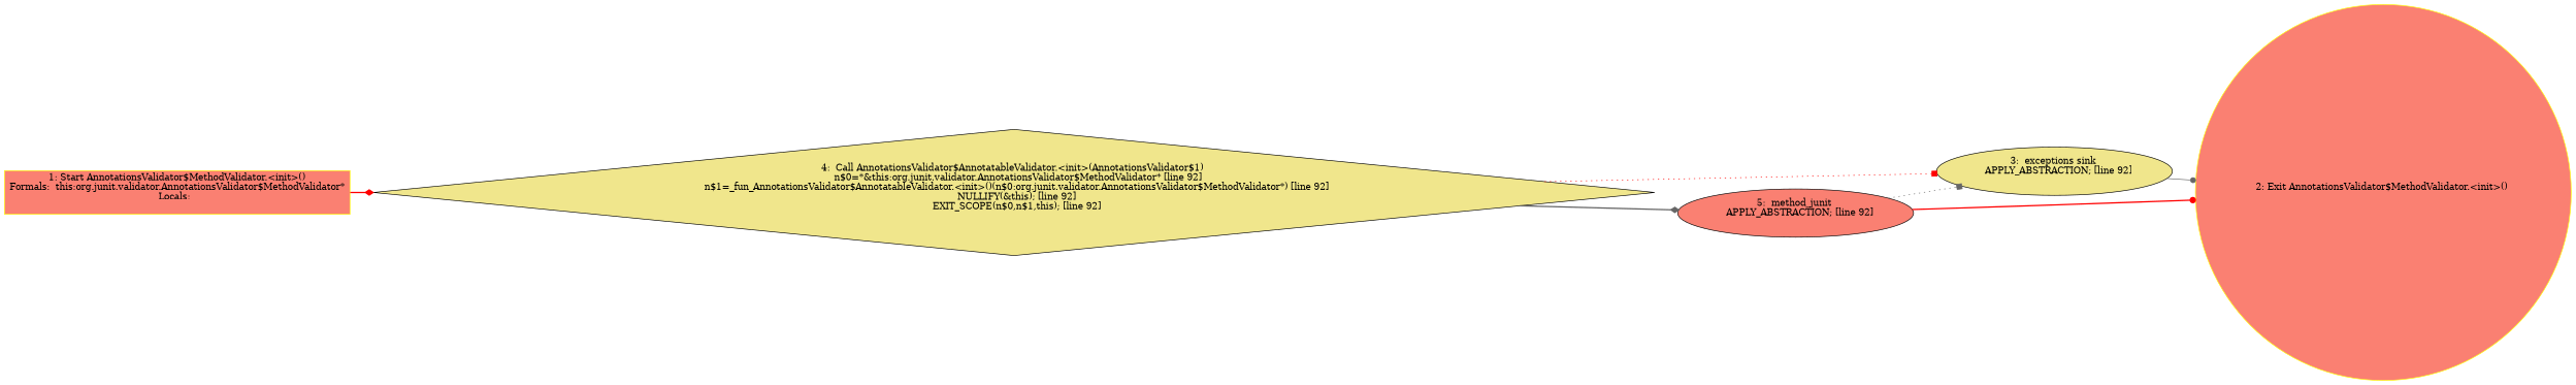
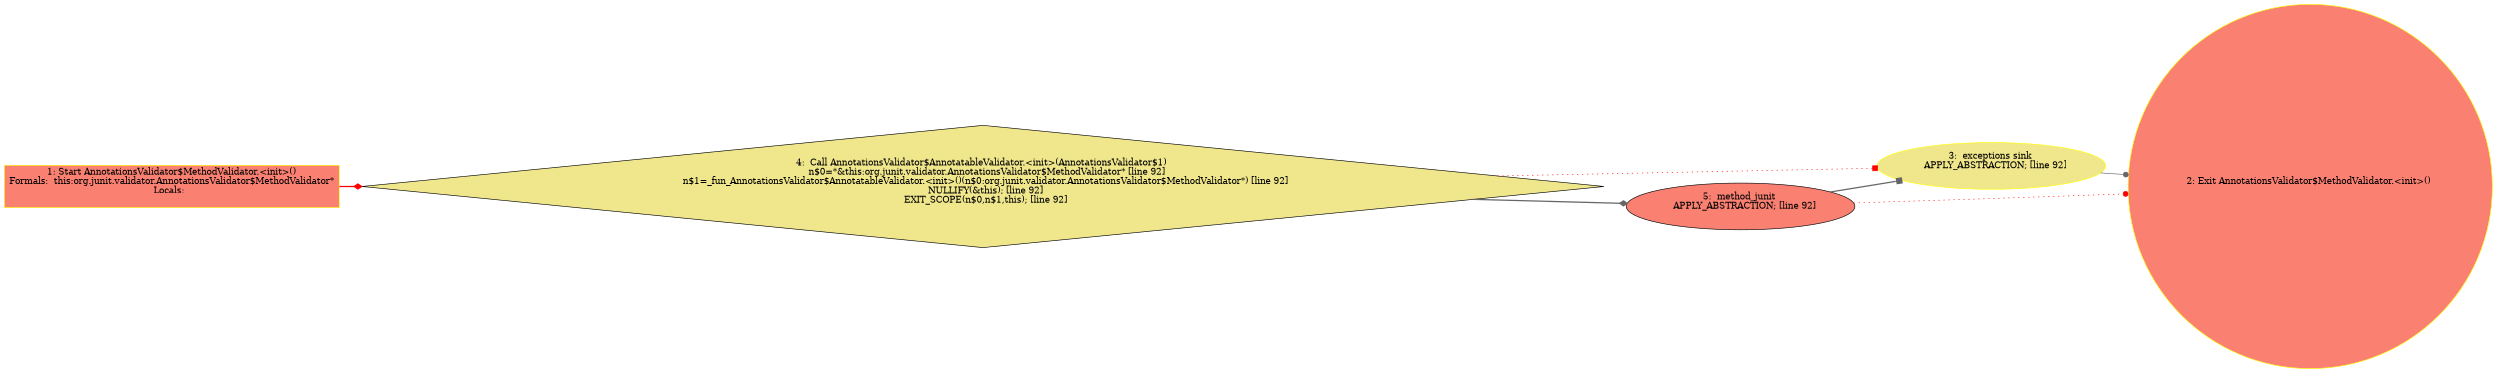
  digraph {
    rankdir=LR
    node [fillcolor=salmon shape=ellipse style=filled]
    edge [arrowhead=diamond color=red style=bold]
    n1 [color=yellow label="1: Start AnnotationsValidator$MethodValidator.<init>()\nFormals:  this:org.junit.validator.AnnotationsValidator$MethodValidator*\nLocals:  \n  " shape=box]
    n2 [fillcolor=khaki label="4:  Call AnnotationsValidator$AnnotatableValidator.<init>(AnnotationsValidator$1) \n   n$0=*&this:org.junit.validator.AnnotationsValidator$MethodValidator* [line 92]\n  n$1=_fun_AnnotationsValidator$AnnotatableValidator.<init>()(n$0:org.junit.validator.AnnotationsValidator$MethodValidator*) [line 92]\n  NULLIFY(&this); [line 92]\n  EXIT_SCOPE(n$0,n$1,this); [line 92]\n " shape=diamond]
-   n3 [fillcolor=khaki label="3:  exceptions sink \n   APPLY_ABSTRACTION; [line 92]\n "]
+   n3 [fillcolor=khaki label="3:  exceptions sink \n   APPLY_ABSTRACTION; [line 92]\n " color=yellow]
    n4 [label="5:  method_junit \n   APPLY_ABSTRACTION; [line 92]\n "]
    n5 [color=yellow label="2: Exit AnnotationsValidator$MethodValidator.<init>() \n  " shape=circle]
    n1 -> n2
    n2 -> n3 [arrowhead=box style=dotted]
    n2 -> n4 [color=gray40]
    n3 -> n5 [arrowhead=dot color=gray40 style=solid]
-   n4 -> n3 [arrowhead=box color=gray40 style=dotted]
-   n4 -> n5 [arrowhead=dot]
+   n4 -> n3 [arrowhead=box color=gray40]
+   n4 -> n5 [arrowhead=dot style=dotted]
  }
